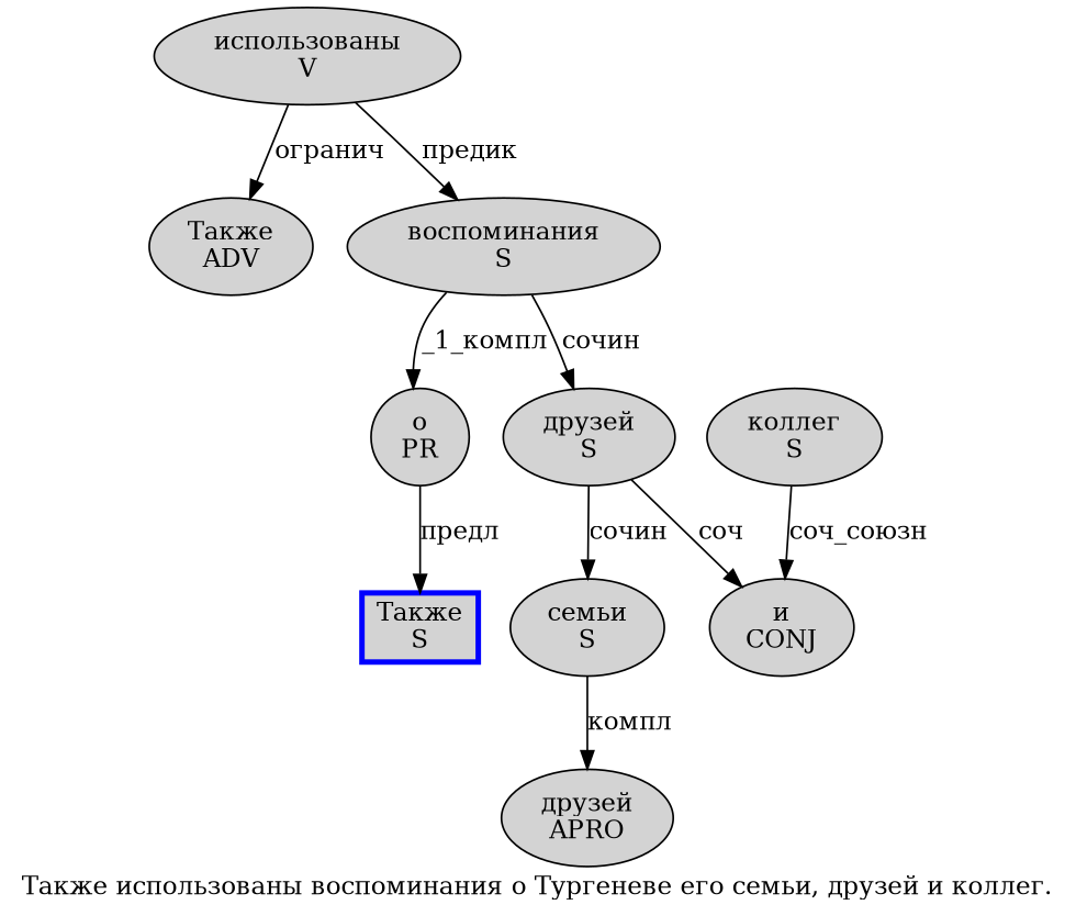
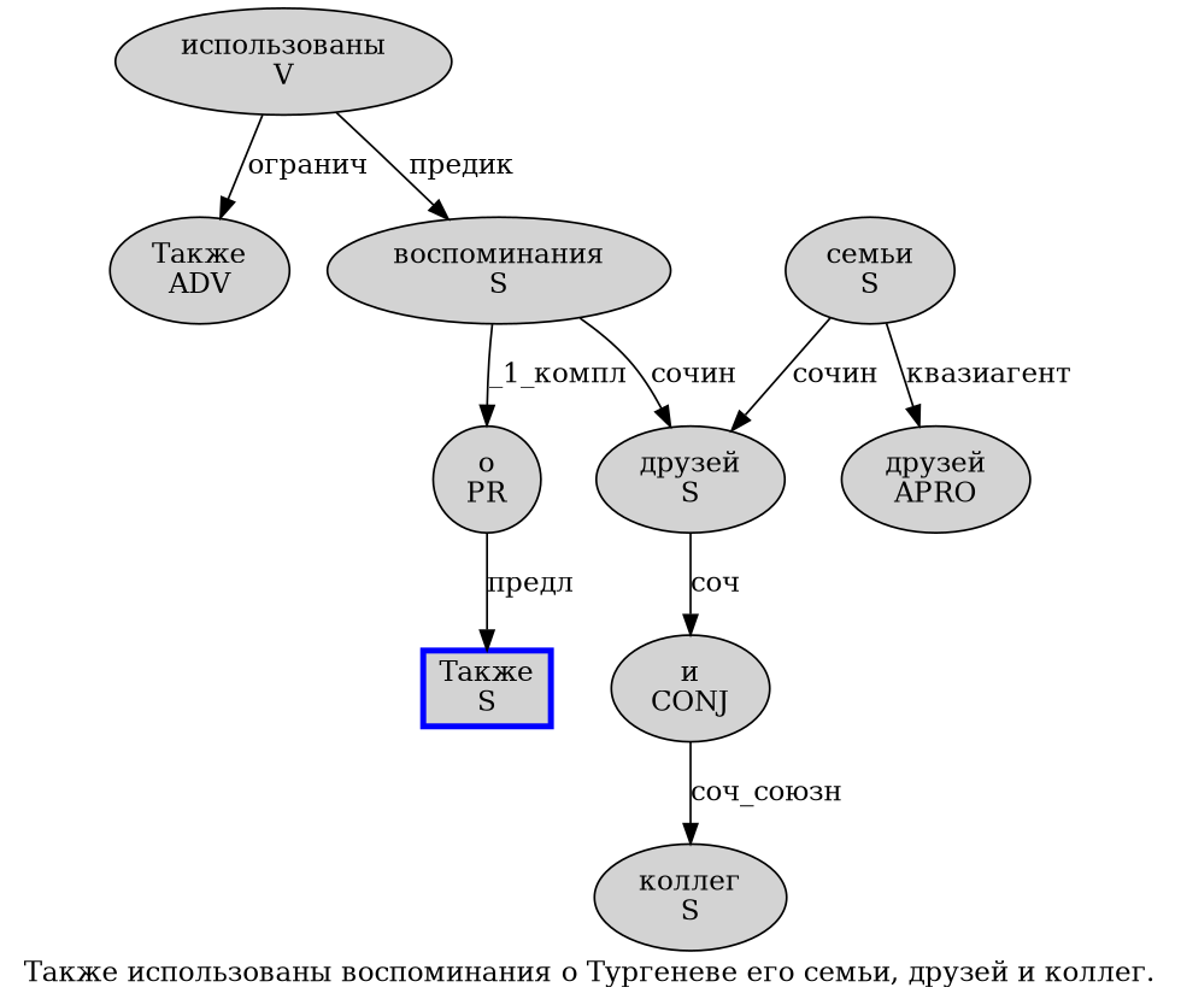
  digraph {
    label="Также использованы воспоминания о Тургеневе его семьи, друзей и коллег."
    node [fillcolor=lightgray penwidth=1 shape=ellipse style=filled]
    n1 [label="Также\nADV"]
    n2 [label="использованы\nV"]
    n3 [label="воспоминания\nS"]
    n4 [label="о\nPR"]
    n5 [label="друзей\nS"]
    n6 [color=blue label="Также\nS" penwidth=3 shape=box]
    n7 [label="семьи\nS"]
    n8 [label="друзей\nAPRO"]
    n9 [label="и\nCONJ"]
    n10 [label="коллег\nS"]
    n2 -> n1 [label="огранич"]
    n2 -> n3 [label="предик"]
    n3 -> n4 [label="_1_компл"]
    n3 -> n5 [label="сочин"]
    n4 -> n6 [label="предл"]
    n5 -> n9 [label="соч"]
-   n5 -> n7 [label="сочин"]
-   n7 -> n8 [label="компл"]
-   n10 -> n9 [label="соч_союзн"]
+   n7 -> n5 [label="сочин"]
+   n7 -> n8 [label="квазиагент"]
+   n9 -> n10 [label="соч_союзн"]
  }
